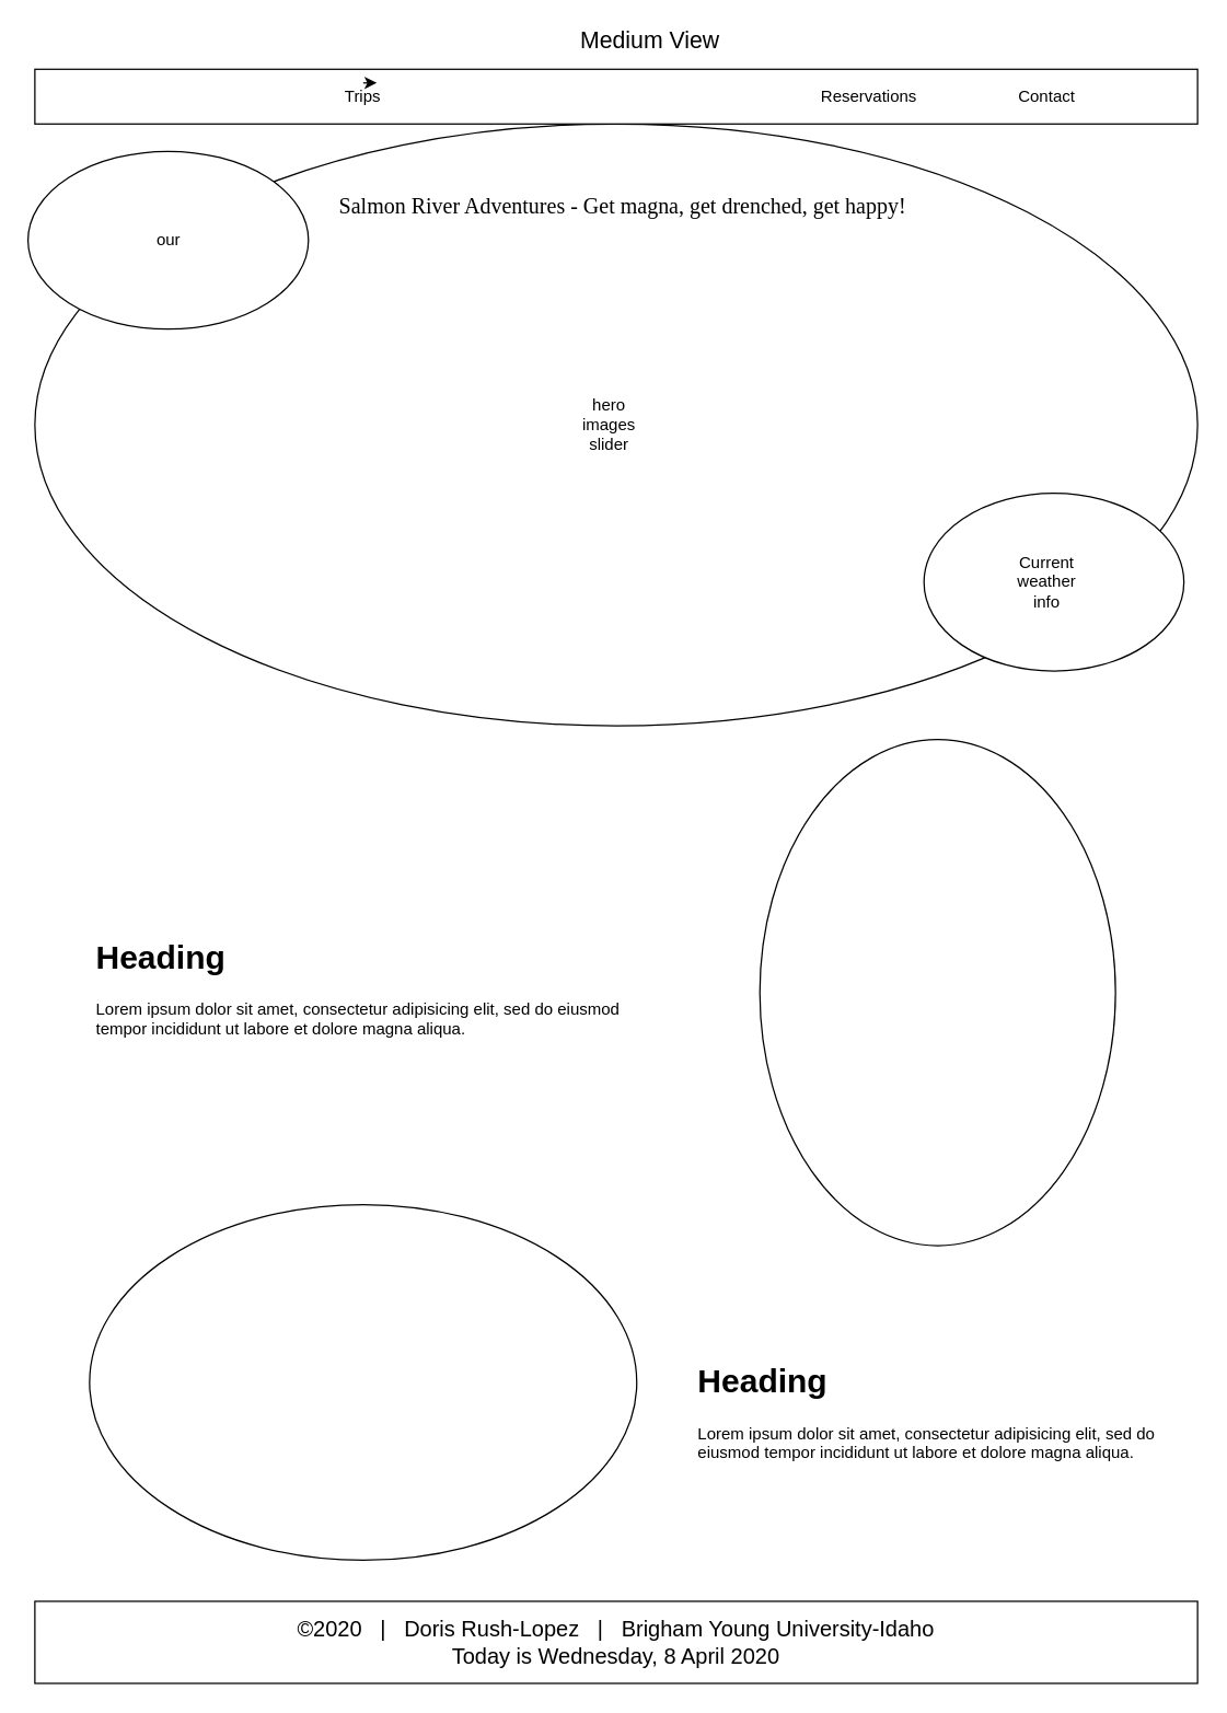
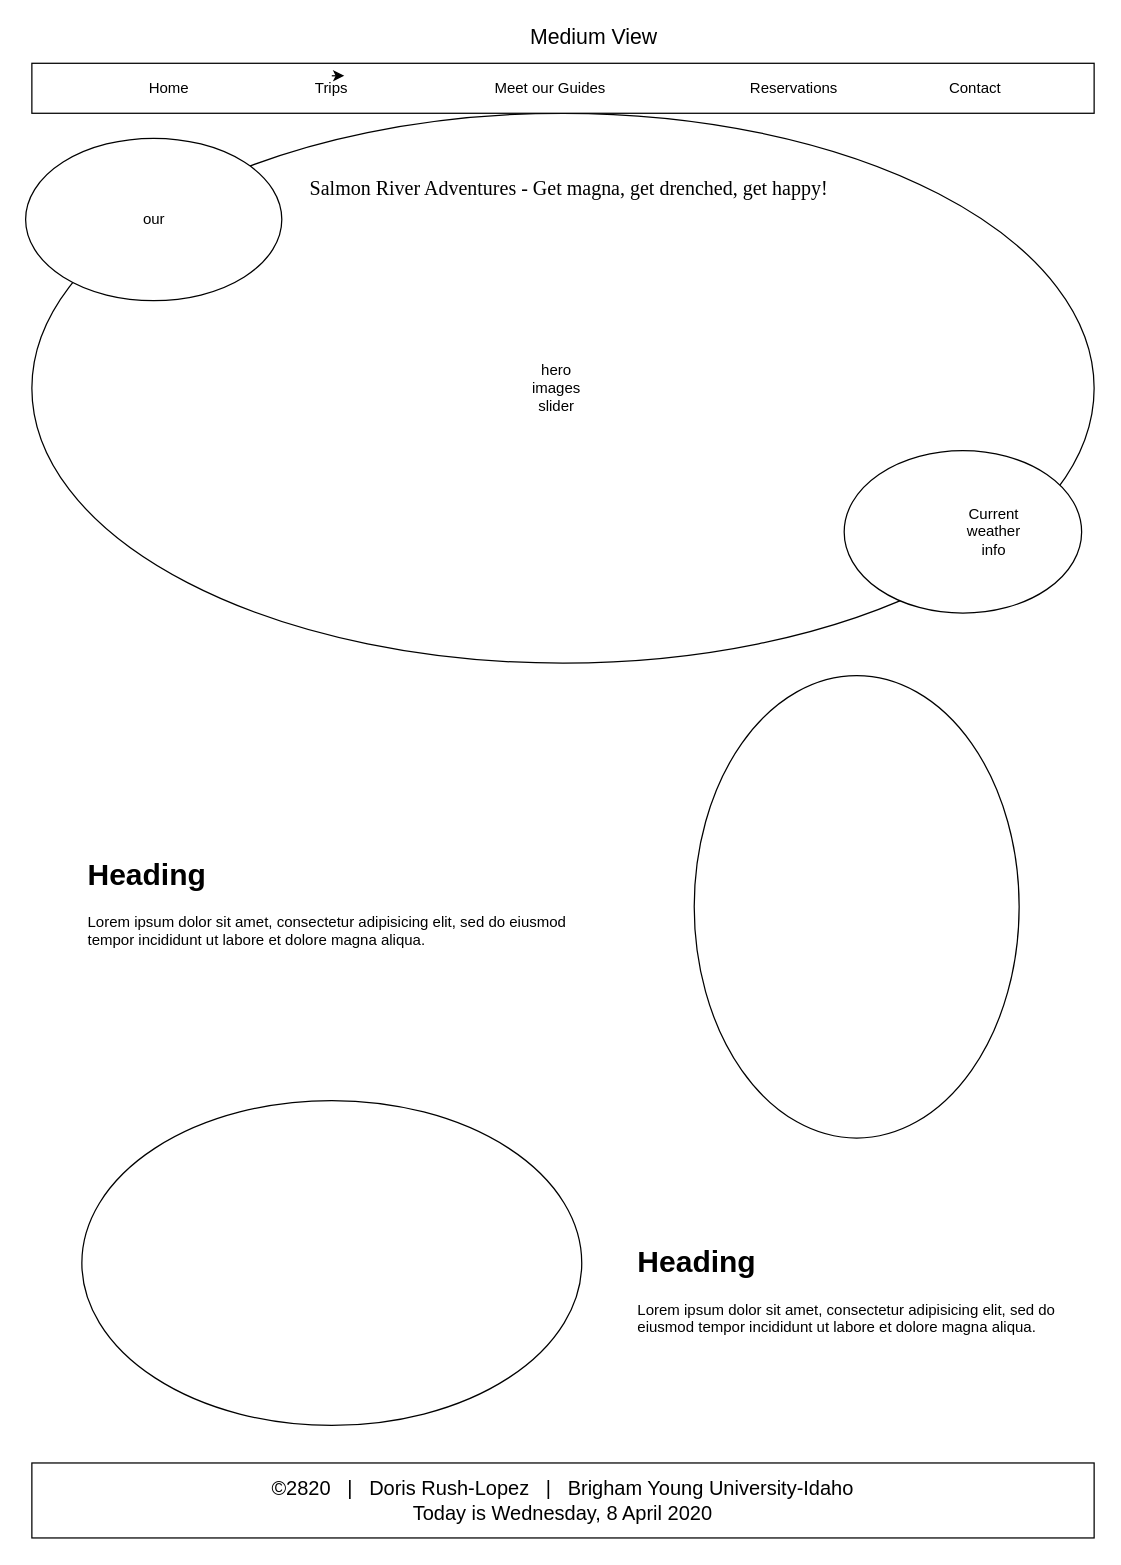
  <mxCell id="0" />
  <mxCell id="1" parent="0" />
  <mxCell id="2" value="" style="ellipse;whiteSpace=wrap;html=1;" parent="1" vertex="1"><mxGeometry y="90" width="850" height="440" as="geometry" x="25" /></mxCell>
  <mxCell id="3" value="" style="ellipse;whiteSpace=wrap;html=1;" parent="1" vertex="1"><mxGeometry x="675" y="360" width="190" height="130" as="geometry" /></mxCell>
  <mxCell id="4" value="" style="rounded=0;whiteSpace=wrap;html=1;" parent="1" vertex="1"><mxGeometry y="50" width="850" height="40" as="geometry" x="25" /></mxCell>
+ <mxCell id="5" value="Home" style="text;html=1;strokeColor=none;fillColor=none;align=center;verticalAlign=middle;whiteSpace=wrap;rounded=0;" parent="1" vertex="1"><mxGeometry x="115" y="60" width="40" height="20" as="geometry" /></mxCell>
  <mxCell id="6" value="Trips" style="text;html=1;strokeColor=none;fillColor=none;align=center;verticalAlign=middle;whiteSpace=wrap;rounded=0;" parent="1" vertex="1"><mxGeometry x="245" y="60" width="40" height="20" as="geometry" /></mxCell>
+ <mxCell id="7" value="Meet our Guides" style="text;html=1;strokeColor=none;fillColor=none;align=center;verticalAlign=middle;whiteSpace=wrap;rounded=0;" parent="1" vertex="1"><mxGeometry x="375" y="60" width="130" height="20" as="geometry" /></mxCell>
  <mxCell id="8" value="Reservations" style="text;html=1;strokeColor=none;fillColor=none;align=center;verticalAlign=middle;whiteSpace=wrap;rounded=0;" parent="1" vertex="1"><mxGeometry x="615" y="60" width="40" height="20" as="geometry" /></mxCell>
- <mxCell id="9" value="Contact" style="text;html=1;strokeColor=none;fillColor=none;align=center;verticalAlign=middle;whiteSpace=wrap;rounded=0;" parent="1" vertex="1"><mxGeometry x="745" y="60" width="40" height="20" as="geometry" /></mxCell>
+ <mxCell id="9" value="Contact" style="text;html=1;strokeColor=none;fillColor=none;align=center;verticalAlign=middle;whiteSpace=wrap;rounded=0;" parent="1" vertex="1"><mxGeometry x="760" y="60" width="40" height="20" as="geometry" /></mxCell>
  <mxCell id="10" value="hero images slider" style="text;html=1;strokeColor=none;fillColor=none;align=center;verticalAlign=middle;whiteSpace=wrap;rounded=0;" parent="1" vertex="1"><mxGeometry x="425" y="300" width="40" height="20" as="geometry" /></mxCell>
  <mxCell id="11" value="" style="ellipse;whiteSpace=wrap;html=1;" parent="1" vertex="1"><mxGeometry x="20" y="110" width="205" height="130" as="geometry" /></mxCell>
  <mxCell id="12" value="our&lt;br&gt;" style="text;html=1;strokeColor=none;fillColor=none;align=center;verticalAlign=middle;whiteSpace=wrap;rounded=0;" parent="1" vertex="1"><mxGeometry x="102.5" y="165" width="40" height="20" as="geometry" /></mxCell>
  <mxCell id="13" style="edgeStyle=orthogonalEdgeStyle;rounded=0;orthogonalLoop=1;jettySize=auto;html=1;exitX=0.5;exitY=0;exitDx=0;exitDy=0;entryX=0.75;entryY=0;entryDx=0;entryDy=0;" parent="1" source="6" target="6" edge="1"><mxGeometry relative="1" as="geometry" /></mxCell>
  <mxCell id="14" value="&lt;h1&gt;Heading&lt;/h1&gt;&lt;p&gt;Lorem ipsum dolor sit amet, consectetur adipisicing elit, sed do eiusmod tempor incididunt ut labore et dolore magna aliqua.&lt;/p&gt;" style="text;html=1;strokeColor=none;fillColor=none;spacing=5;spacingTop=-20;whiteSpace=wrap;overflow=hidden;rounded=0;" parent="1" vertex="1"><mxGeometry x="65" y="680" width="430" height="110" as="geometry" /></mxCell>
  <mxCell id="15" value="" style="ellipse;whiteSpace=wrap;html=1;" parent="1" vertex="1"><mxGeometry x="555" y="540" width="260" height="370" as="geometry" /></mxCell>
  <mxCell id="16" value="" style="ellipse;whiteSpace=wrap;html=1;" parent="1" vertex="1"><mxGeometry x="65" y="880" width="400" height="260" as="geometry" /></mxCell>
  <mxCell id="17" value="&lt;h1&gt;Heading&lt;/h1&gt;&lt;p&gt;Lorem ipsum dolor sit amet, consectetur adipisicing elit, sed do eiusmod tempor incididunt ut labore et dolore magna aliqua.&lt;/p&gt;" style="text;html=1;strokeColor=none;fillColor=none;spacing=5;spacingTop=-20;whiteSpace=wrap;overflow=hidden;rounded=0;" parent="1" vertex="1"><mxGeometry x="505" y="990" width="370" height="110" as="geometry" /></mxCell>
  <mxCell id="18" value="" style="rounded=0;whiteSpace=wrap;html=1;" parent="1" vertex="1"><mxGeometry y="1170" width="850" height="60" as="geometry" x="25" /></mxCell>
- <mxCell id="19" value="&lt;span style=&quot;font-family: sriracha, arial, sans-serif; font-size: medium;&quot;&gt;©2020 &amp;nbsp; | &amp;nbsp; Doris Rush-Lopez &amp;nbsp; | &amp;nbsp; Brigham Young University-Idaho&lt;/span&gt;&lt;div id=&quot;updated&quot; style=&quot;font-family: sriracha, arial, sans-serif; font-size: medium;&quot;&gt;Today is Wednesday, 8 April 2020&lt;/div&gt;" style="text;html=1;strokeColor=none;fillColor=none;align=center;verticalAlign=middle;whiteSpace=wrap;rounded=0;fontColor=#000000;labelBackgroundColor=#ffffff;" parent="1" vertex="1"><mxGeometry y="1190" width="850" height="20" as="geometry" x="25" /></mxCell>
- <mxCell id="20" value="Current weather info" style="text;html=1;strokeColor=none;fillColor=none;align=center;verticalAlign=middle;whiteSpace=wrap;rounded=0;" parent="1" vertex="1"><mxGeometry x="745" y="415" width="40" height="20" as="geometry" /></mxCell>
+ <mxCell id="19" value="&lt;span style=&quot;font-family: sriracha, arial, sans-serif; font-size: medium;&quot;&gt;©2820 &amp;nbsp; | &amp;nbsp; Doris Rush-Lopez &amp;nbsp; | &amp;nbsp; Brigham Young University-Idaho&lt;/span&gt;&lt;div id=&quot;updated&quot; style=&quot;font-family: sriracha, arial, sans-serif; font-size: medium;&quot;&gt;Today is Wednesday, 8 April 2020&lt;/div&gt;" style="text;html=1;strokeColor=none;fillColor=none;align=center;verticalAlign=middle;whiteSpace=wrap;rounded=0;fontColor=#000000;labelBackgroundColor=#ffffff;" parent="1" vertex="1"><mxGeometry y="1190" width="850" height="20" as="geometry" x="25" /></mxCell>
+ <mxCell id="20" value="Current weather info" style="text;html=1;strokeColor=none;fillColor=none;align=center;verticalAlign=middle;whiteSpace=wrap;rounded=0;" parent="1" vertex="1"><mxGeometry x="775" y="415" width="40" height="20" as="geometry" /></mxCell>
  <mxCell id="21" value="&lt;font style=&quot;font-size: 16px&quot;&gt;Salmon River Adventures - Get magna, get drenched, get happy!&lt;/font&gt;" style="text;html=1;strokeColor=none;fillColor=none;align=center;verticalAlign=middle;whiteSpace=wrap;rounded=0;labelBackgroundColor=#ffffff;fontColor=#000000;fontFamily=Calligraffiti;FType=g;" parent="1" vertex="1"><mxGeometry x="235" y="140" width="440" height="20" as="geometry" /></mxCell>
  <mxCell id="22" value="&lt;font style=&quot;font-size: 17px&quot;&gt;Medium View&lt;/font&gt;" style="text;html=1;strokeColor=none;fillColor=none;align=center;verticalAlign=middle;whiteSpace=wrap;rounded=0;labelBackgroundColor=#ffffff;fontColor=#000000;" parent="1" vertex="1"><mxGeometry x="400" y="20" width="150" height="20" as="geometry" /></mxCell>
